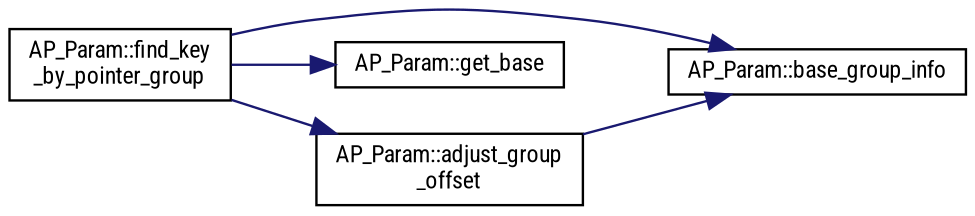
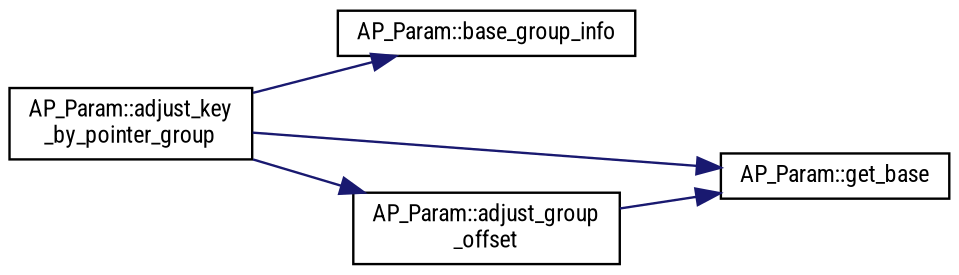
  digraph {
    fontname="Roboto Condensed"
    rankdir=LR
    node [color=black fillcolor=white fontname="Roboto Condensed" fontsize=10 shape=record style=filled]
    edge [color=midnightblue fontname="Roboto Condensed" fontsize=10 labelfontname=Helvetica labelfontsize=10 style=solid]
    n1 [height=0.2 label="AP_Param::base_group_info" width=0.4]
-   n2 [height=0.2 label="AP_Param::find_key\l_by_pointer_group" width=0.4]
+   n2 [height=0.2 label="AP_Param::adjust_key\l_by_pointer_group" width=0.4]
    n3 [height=0.2 label="AP_Param::get_base" width=0.4]
    n4 [height=0.2 label="AP_Param::adjust_group\l_offset" width=0.4]
    n2 -> n1
    n2 -> n3
    n2 -> n4
-   n4 -> n1
+   n4 -> n3
  }
